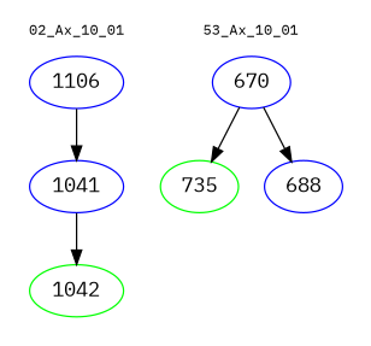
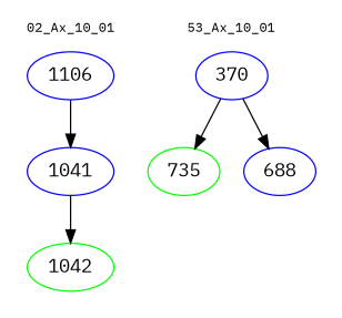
  digraph {
    fontname="IBM Plex Mono"
    node [color=blue fontname="IBM Plex Mono"]
    edge [color=black fontname="IBM Plex Mono"]
    n1 [label=1041]
    n2 [color=green label=1042]
    n3 [label=1106]
-   n4 [label=670]
+   n4 [label=370]
    n5 [color=green label=735]
    n6 [label=688]
    subgraph cluster_1 {
      color=white
      fontsize=10
      label="02_Ax_10_01"
      n1
      n2
      n3
    }
    subgraph cluster_2 {
      color=white
      fontsize=10
      label="53_Ax_10_01"
      n4
      n5
      n6
    }
    n1 -> n2
    n3 -> n1
    n4 -> n5
    n4 -> n6
  }
